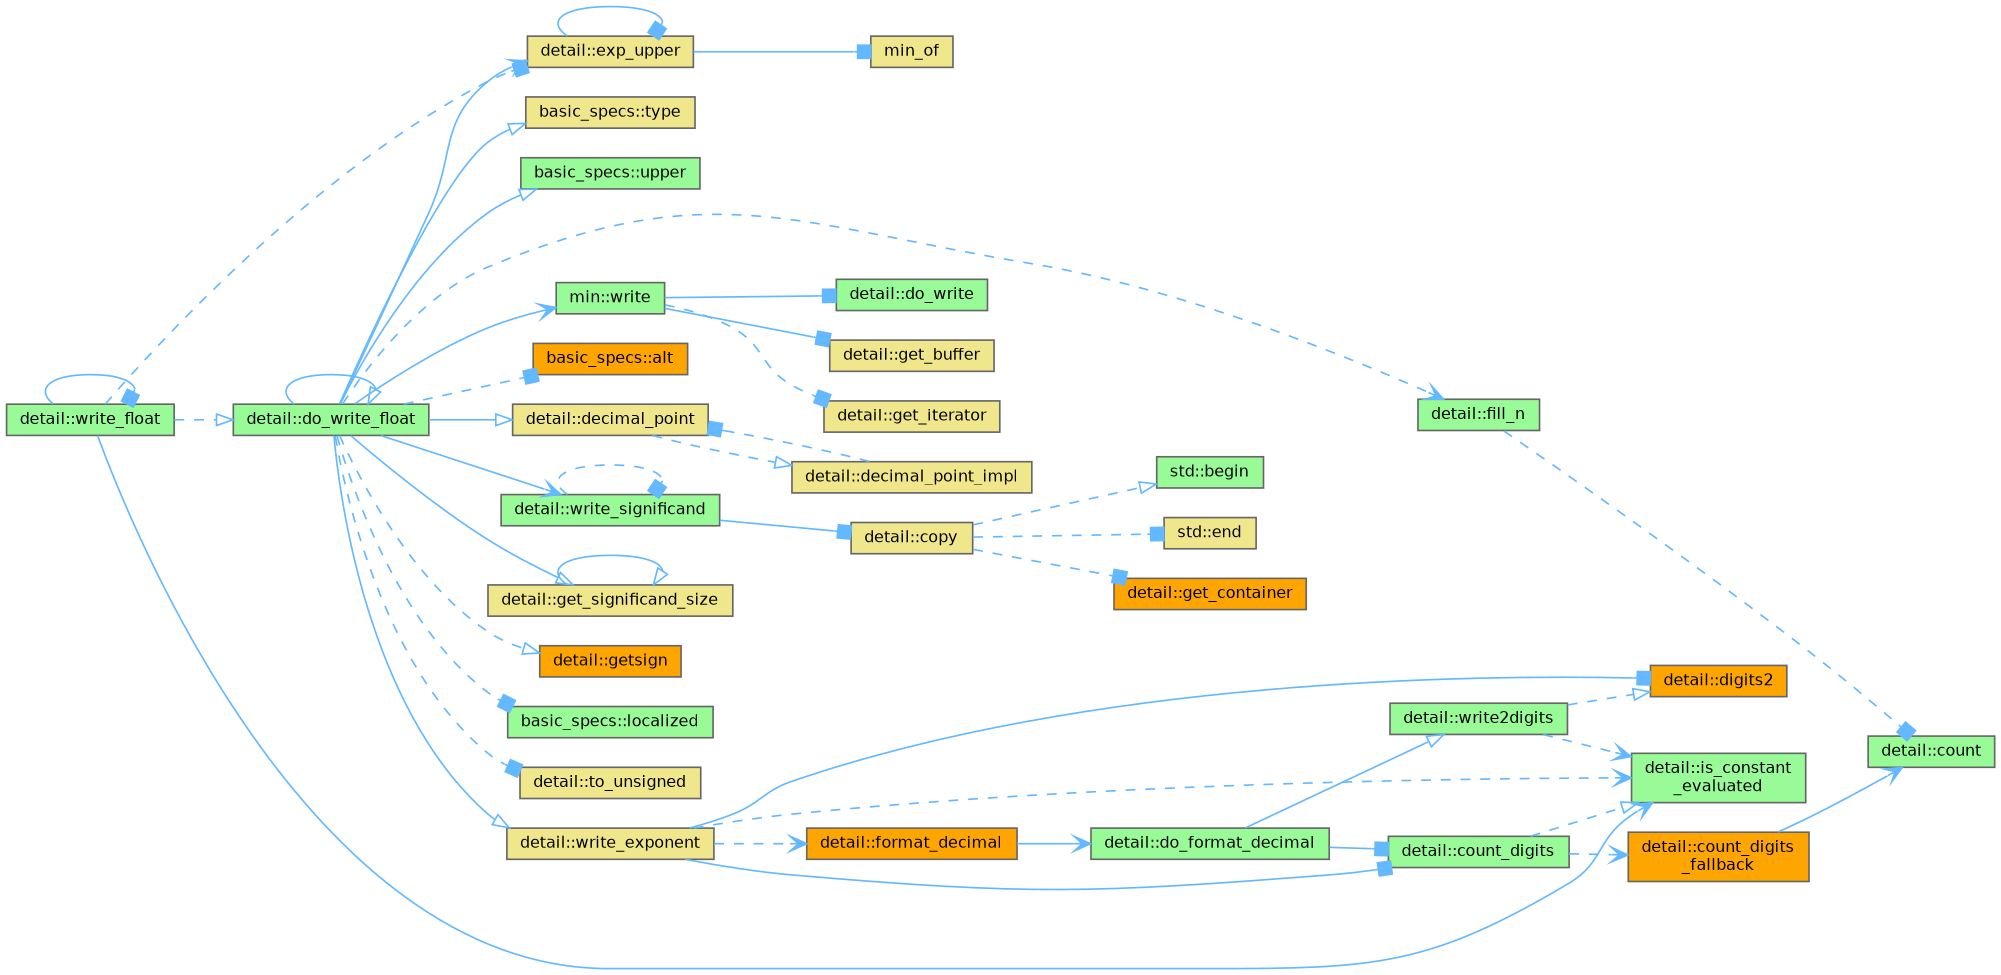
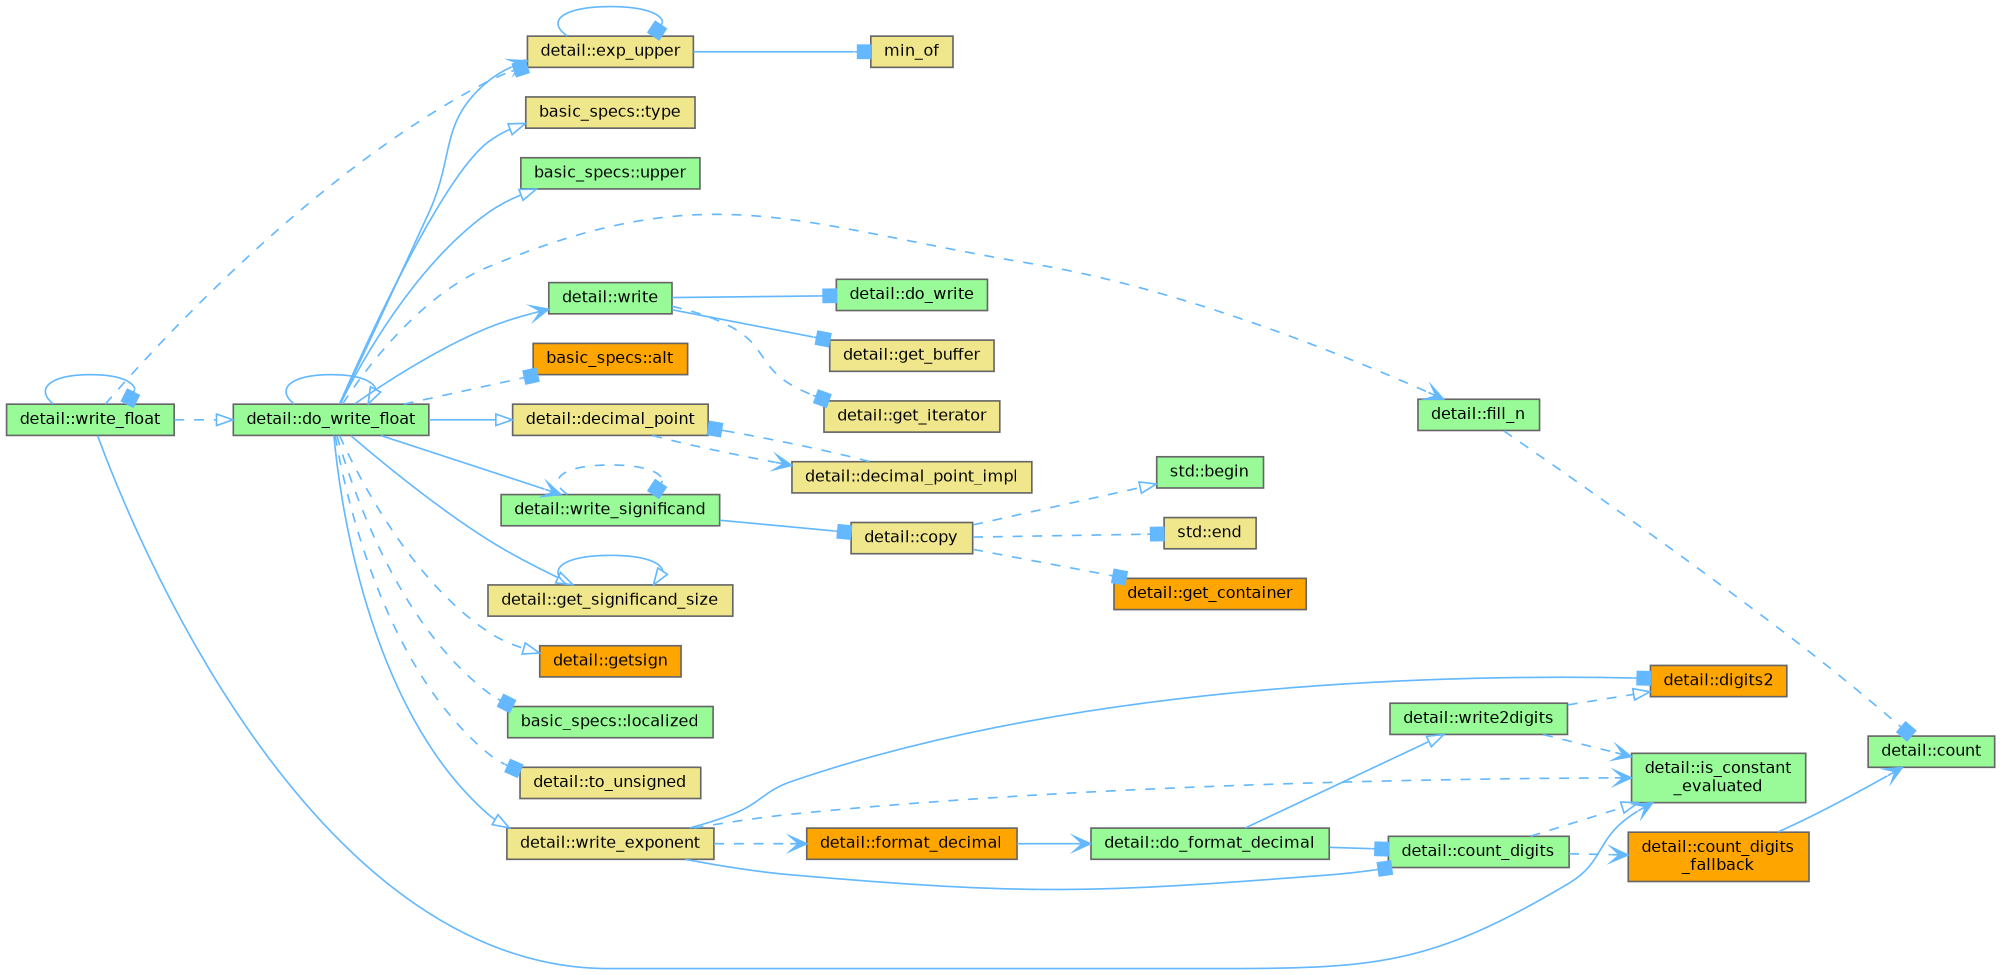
  digraph {
    rankdir=LR
    node [color=grey40 fillcolor=palegreen fontname=Helvetica fontsize=10 shape=box style=filled]
    edge [arrowhead=box color=steelblue1 fontname=Helvetica fontsize=10 labelfontname=Helvetica labelfontsize=10 style=solid]
    n1 [color=gray40 fontcolor=black height=0.2 label="detail::write_float" width=0.4]
    n2 [height=0.2 label="detail::do_write_float" width=0.4]
    n3 [fillcolor=khaki height=0.2 label="detail::exp_upper" width=0.4]
    n4 [height=0.2 label="detail::is_constant\l_evaluated" width=0.4]
    n5 [fillcolor=orange height=0.2 label="basic_specs::alt" width=0.4]
    n6 [fillcolor=khaki height=0.2 label="detail::decimal_point" width=0.4]
    n7 [height=0.2 label="detail::fill_n" width=0.4]
    n8 [fillcolor=khaki height=0.2 label="detail::get_significand_size" width=0.4]
    n9 [fillcolor=orange height=0.2 label="detail::getsign" width=0.4]
    n10 [height=0.2 label="basic_specs::localized" width=0.4]
    n11 [fillcolor=khaki height=0.2 label="detail::to_unsigned" width=0.4]
    n12 [fillcolor=khaki height=0.2 label="basic_specs::type" width=0.4]
    n13 [height=0.2 label="basic_specs::upper" width=0.4]
-   n14 [height=0.2 label="min::write" width=0.4]
+   n14 [height=0.2 label="detail::write" width=0.4]
    n15 [fillcolor=khaki height=0.2 label="detail::write_exponent" width=0.4]
    n16 [height=0.2 label="detail::write_significand" width=0.4]
    n17 [fillcolor=khaki height=0.2 label=min_of width=0.4]
    n18 [fillcolor=khaki height=0.2 label="detail::decimal_point_impl" width=0.4]
    n19 [height=0.2 label="detail::count" width=0.4]
    n20 [height=0.2 label="detail::do_write" width=0.4]
    n21 [fillcolor=khaki height=0.2 label="detail::get_buffer" width=0.4]
    n22 [fillcolor=khaki height=0.2 label="detail::get_iterator" width=0.4]
    n23 [height=0.2 label="detail::count_digits" width=0.4]
    n24 [fillcolor=orange height=0.2 label="detail::digits2" width=0.4]
    n25 [fillcolor=orange height=0.2 label="detail::format_decimal" width=0.4]
    n26 [fillcolor=khaki height=0.2 label="detail::copy" width=0.4]
    n27 [fillcolor=orange height=0.2 label="detail::count_digits\l_fallback" width=0.4]
    n28 [height=0.2 label="detail::do_format_decimal" width=0.4]
    n29 [height=0.2 label="detail::write2digits" width=0.4]
    n30 [height=0.2 label="std::begin" width=0.4]
    n31 [fillcolor=khaki height=0.2 label="std::end" width=0.4]
    n32 [fillcolor=orange height=0.2 label="detail::get_container" width=0.4]
    n1 -> n1
    n1 -> n2 [arrowhead=onormal style=dashed]
    n1 -> n3 [style=dashed]
    n1 -> n4 [arrowhead=vee]
    n2 -> n2 [arrowhead=onormal]
    n2 -> n3 [arrowhead=vee]
    n2 -> n5 [style=dashed]
    n2 -> n6 [arrowhead=onormal]
    n2 -> n7 [arrowhead=vee style=dashed]
    n2 -> n8 [arrowhead=onormal]
    n2 -> n9 [arrowhead=onormal style=dashed]
    n2 -> n10 [style=dashed]
    n2 -> n11 [style=dashed]
    n2 -> n12 [arrowhead=onormal]
    n2 -> n13 [arrowhead=onormal]
    n2 -> n14 [arrowhead=vee]
    n2 -> n15 [arrowhead=onormal]
    n2 -> n16 [arrowhead=vee]
    n3 -> n3
    n3 -> n17
-   n6 -> n18 [arrowhead=onormal style=dashed]
+   n6 -> n18 [arrowhead=vee style=dashed]
    n7 -> n19 [style=dashed]
    n8 -> n8 [arrowhead=onormal]
    n14 -> n20
    n14 -> n21
    n14 -> n22 [style=dashed]
    n15 -> n4 [arrowhead=vee style=dashed]
    n15 -> n23
    n15 -> n24
    n15 -> n25 [arrowhead=vee style=dashed]
    n16 -> n16 [style=dashed]
    n16 -> n26
    n18 -> n6 [style=dashed]
    n23 -> n4 [arrowhead=onormal style=dashed]
    n23 -> n27 [arrowhead=vee style=dashed]
    n25 -> n28 [arrowhead=vee]
    n26 -> n30 [arrowhead=onormal style=dashed]
    n26 -> n31 [style=dashed]
    n26 -> n32 [style=dashed]
    n27 -> n19 [arrowhead=vee]
    n28 -> n23
    n28 -> n29 [arrowhead=onormal]
    n29 -> n4 [arrowhead=vee style=dashed]
    n29 -> n24 [arrowhead=onormal style=dashed]
  }
